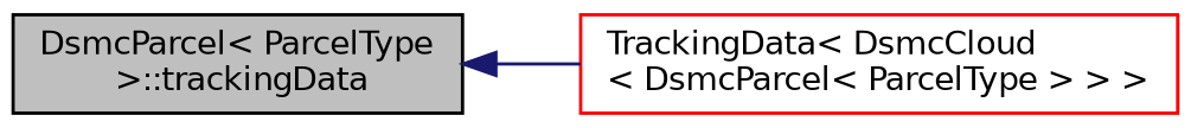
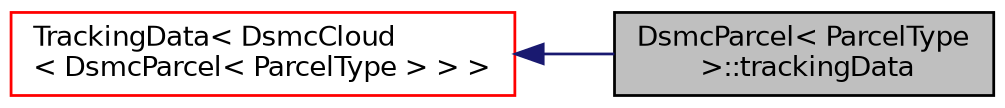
  digraph {
    rankdir=LR
    fontname="DejaVu Sans"
    node [fontname="DejaVu Sans" fontsize=10 shape=record]
    n1 [color=black fillcolor=grey75 fontcolor=black height=0.2 label="DsmcParcel\< ParcelType\l \>::trackingData" style=filled width=0.4]
    n2 [color=red height=0.2 label="TrackingData\< DsmcCloud\l\< DsmcParcel\< ParcelType \> \> \>" width=0.4]
-   n1 -> n2 [color=midnightblue dir=back fontname="DejaVu Sans" fontsize=10 labelfontname=FreeSans labelfontsize=10 style=solid]
+   n2 -> n1 [color=midnightblue dir=back fontname="DejaVu Sans" fontsize=10 labelfontname=FreeSans labelfontsize=10 style=solid]
  }
